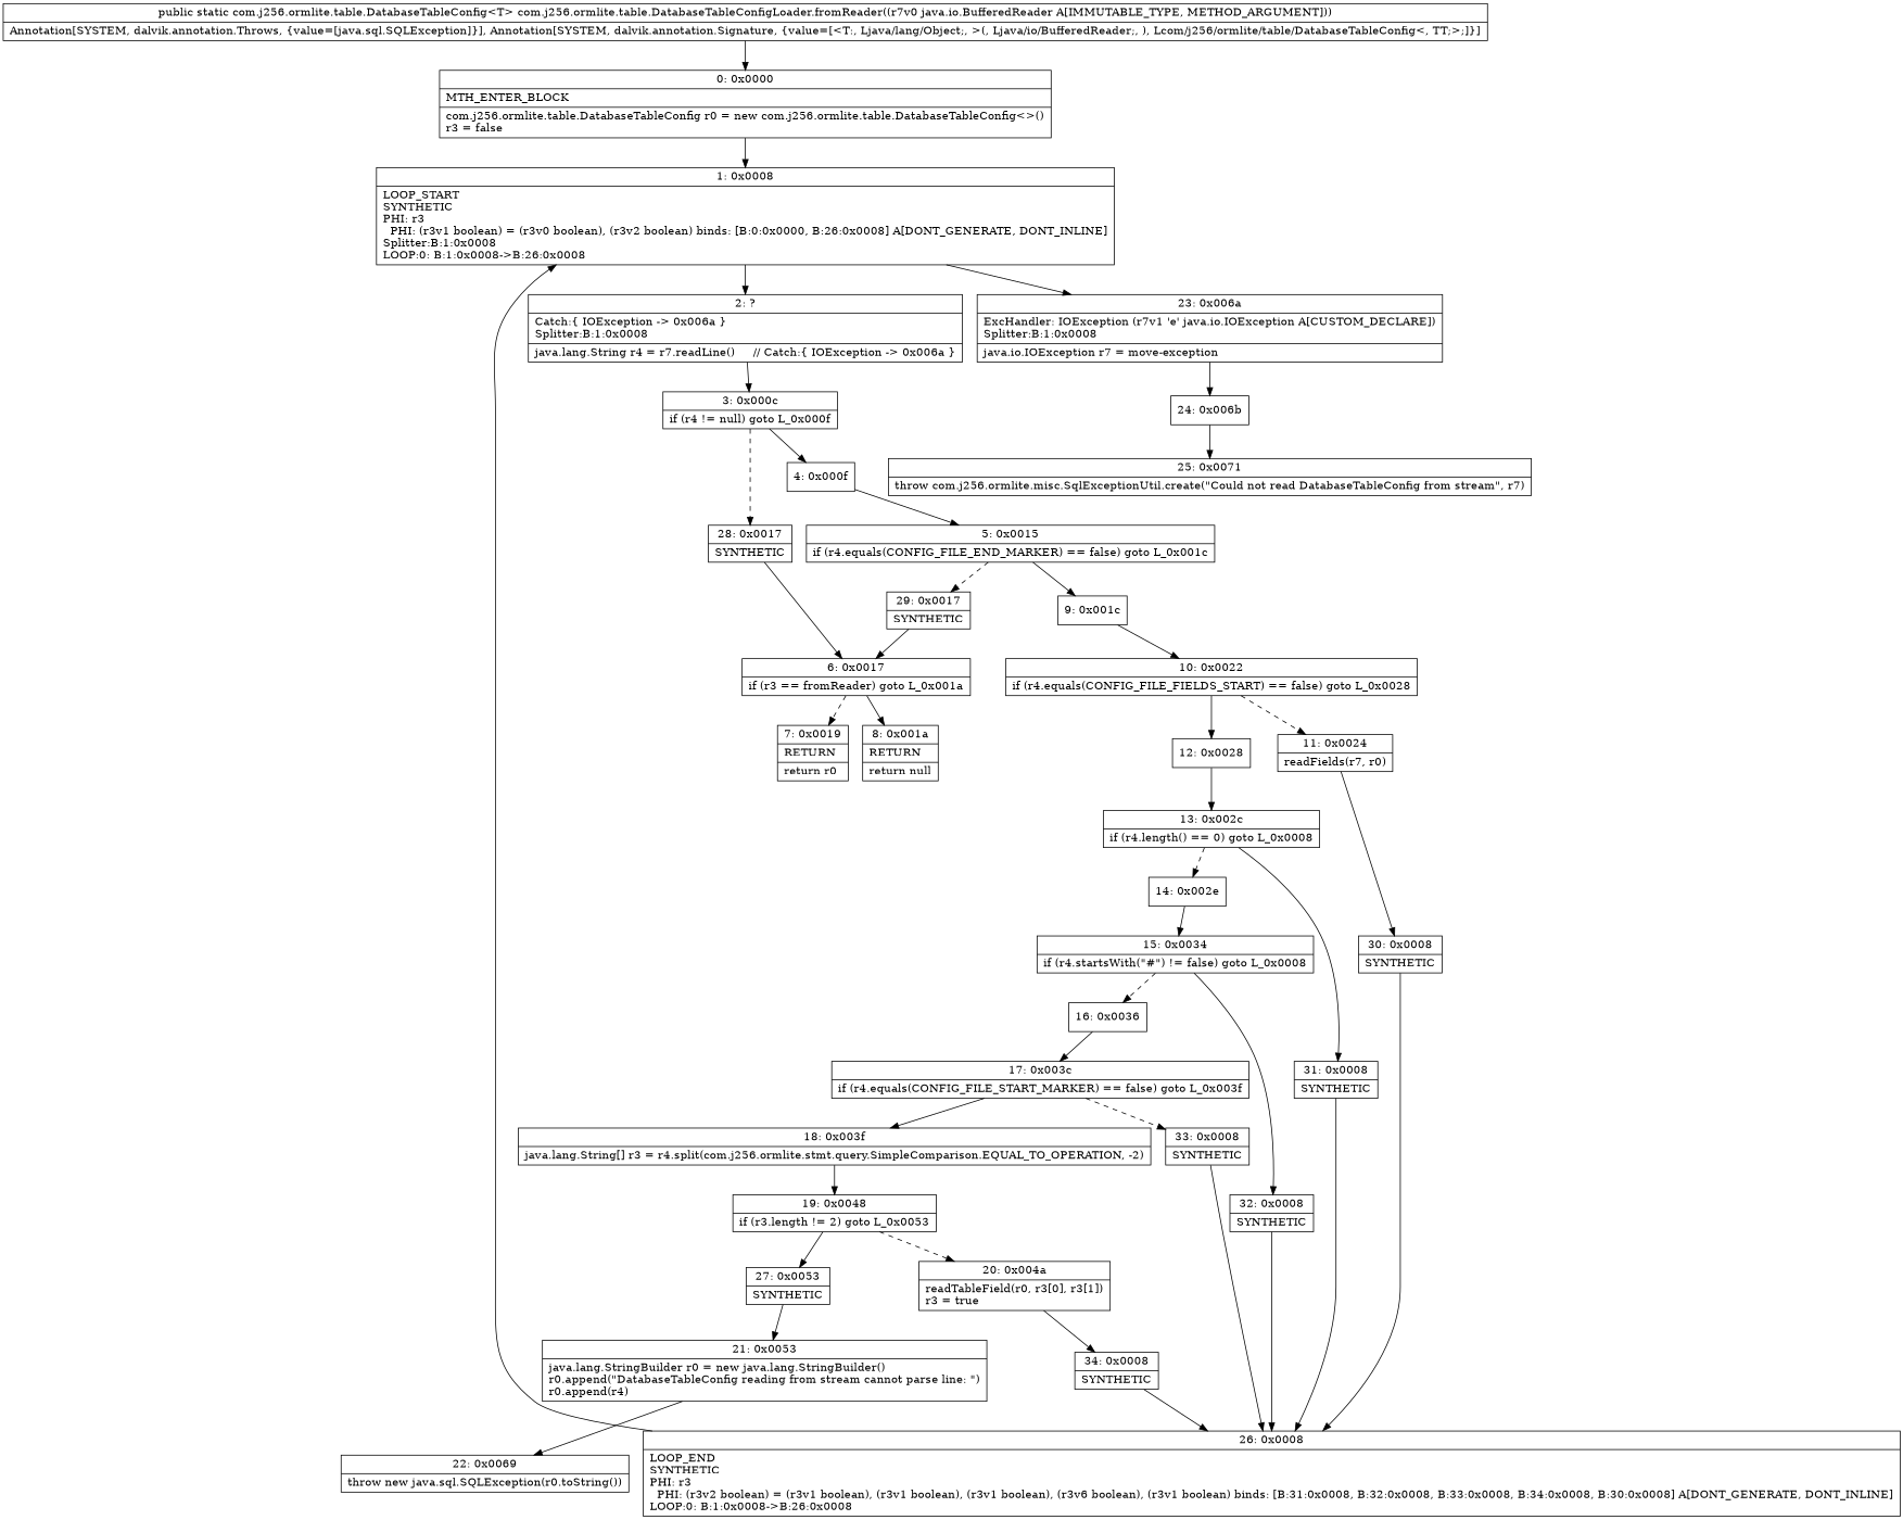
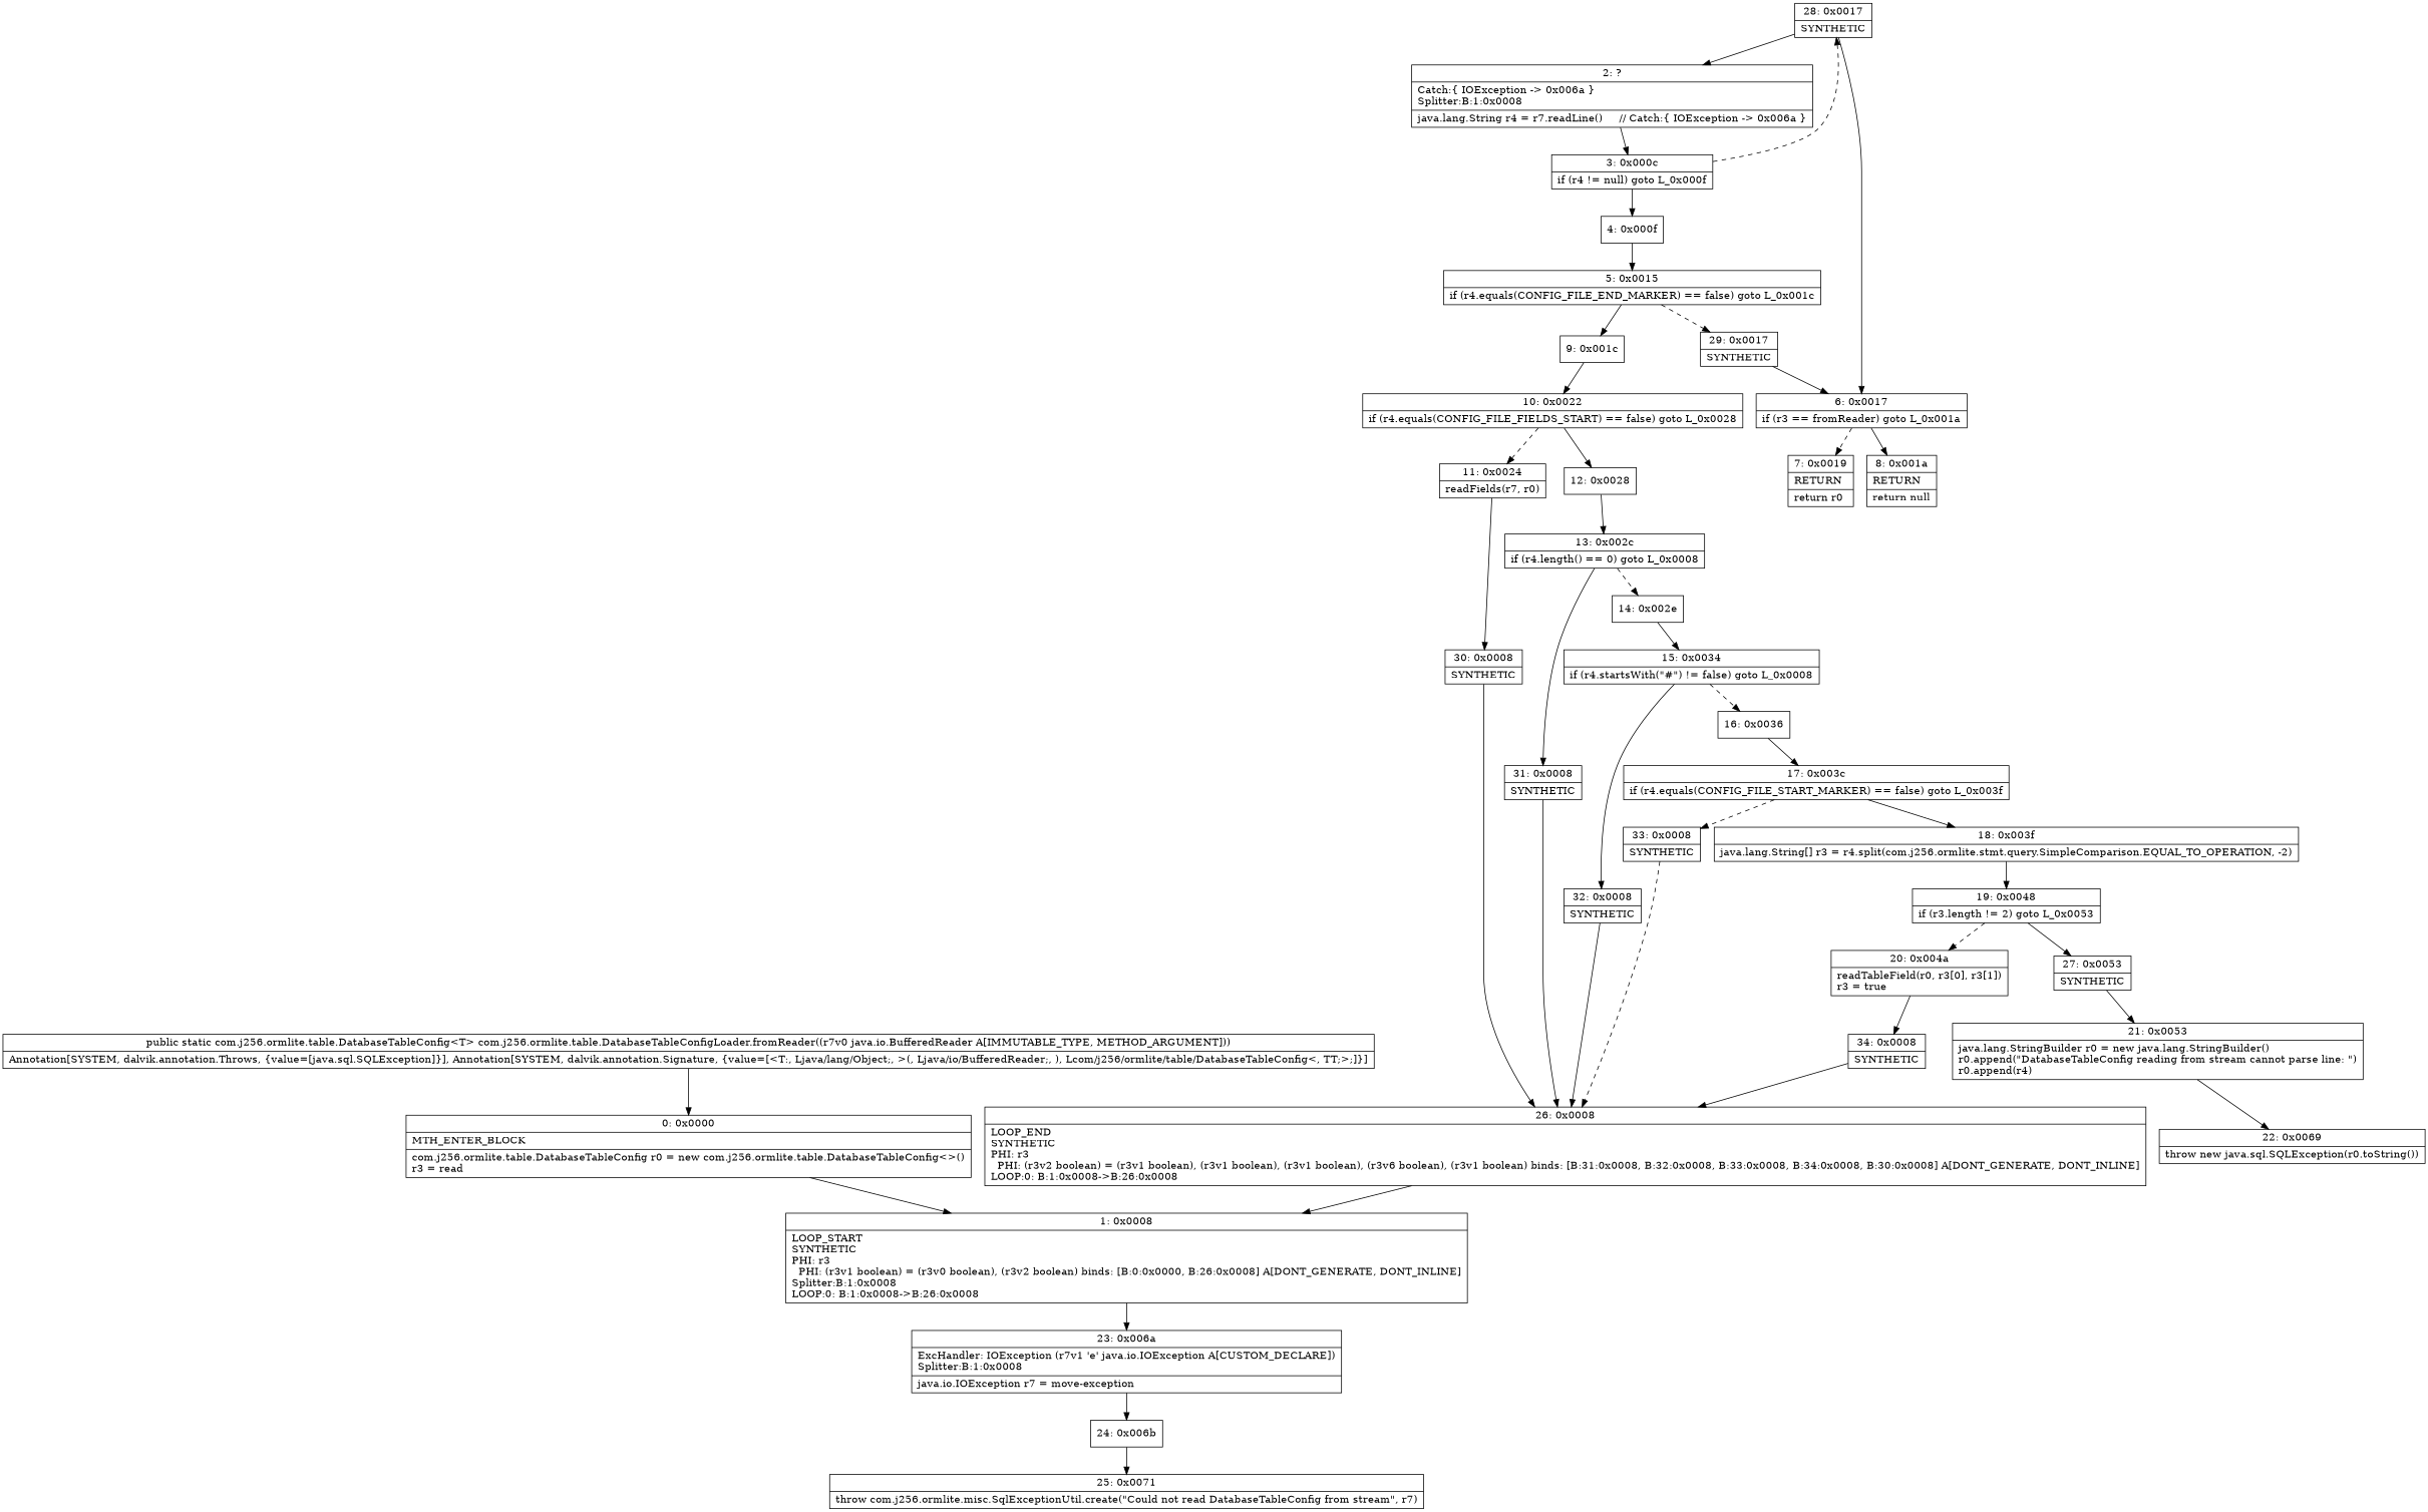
  digraph {
    fontname="DejaVu Serif"
    node [fontname="DejaVu Serif" shape=record]
    edge [fontname="DejaVu Serif"]
-   n1 [label="{0\:\ 0x0000|MTH_ENTER_BLOCK\l|com.j256.ormlite.table.DatabaseTableConfig r0 = new com.j256.ormlite.table.DatabaseTableConfig\<\>()\lr3 = false\l}"]
+   n1 [label="{0\:\ 0x0000|MTH_ENTER_BLOCK\l|com.j256.ormlite.table.DatabaseTableConfig r0 = new com.j256.ormlite.table.DatabaseTableConfig\<\>()\lr3 = read\l}"]
    n2 [label="{1\:\ 0x0008|LOOP_START\lSYNTHETIC\lPHI: r3 \l  PHI: (r3v1 boolean) = (r3v0 boolean), (r3v2 boolean) binds: [B:0:0x0000, B:26:0x0008] A[DONT_GENERATE, DONT_INLINE]\lSplitter:B:1:0x0008\lLOOP:0: B:1:0x0008\-\>B:26:0x0008\l}"]
    n3 [label="{2\:\ ?|Catch:\{ IOException \-\> 0x006a \}\lSplitter:B:1:0x0008\l|java.lang.String r4 = r7.readLine()     \/\/ Catch:\{ IOException \-\> 0x006a \}\l}"]
    n4 [label="{23\:\ 0x006a|ExcHandler: IOException (r7v1 'e' java.io.IOException A[CUSTOM_DECLARE])\lSplitter:B:1:0x0008\l|java.io.IOException r7 = move\-exception\l}"]
    n5 [label="{3\:\ 0x000c|if (r4 != null) goto L_0x000f\l}"]
    n6 [label="{24\:\ 0x006b}"]
    n7 [label="{4\:\ 0x000f}"]
    n8 [label="{28\:\ 0x0017|SYNTHETIC\l}"]
    n9 [label="{5\:\ 0x0015|if (r4.equals(CONFIG_FILE_END_MARKER) == false) goto L_0x001c\l}"]
    n10 [label="{6\:\ 0x0017|if (r3 == fromReader) goto L_0x001a\l}"]
    n11 [label="{9\:\ 0x001c}"]
    n12 [label="{29\:\ 0x0017|SYNTHETIC\l}"]
    n13 [label="{10\:\ 0x0022|if (r4.equals(CONFIG_FILE_FIELDS_START) == false) goto L_0x0028\l}"]
    n14 [label="{7\:\ 0x0019|RETURN\l|return r0\l}"]
    n15 [label="{8\:\ 0x001a|RETURN\l|return null\l}"]
    n16 [label="{11\:\ 0x0024|readFields(r7, r0)\l}"]
    n17 [label="{12\:\ 0x0028}"]
    n18 [label="{30\:\ 0x0008|SYNTHETIC\l}"]
    n19 [label="{13\:\ 0x002c|if (r4.length() == 0) goto L_0x0008\l}"]
    n20 [label="{26\:\ 0x0008|LOOP_END\lSYNTHETIC\lPHI: r3 \l  PHI: (r3v2 boolean) = (r3v1 boolean), (r3v1 boolean), (r3v1 boolean), (r3v6 boolean), (r3v1 boolean) binds: [B:31:0x0008, B:32:0x0008, B:33:0x0008, B:34:0x0008, B:30:0x0008] A[DONT_GENERATE, DONT_INLINE]\lLOOP:0: B:1:0x0008\-\>B:26:0x0008\l}"]
    n21 [label="{14\:\ 0x002e}"]
    n22 [label="{31\:\ 0x0008|SYNTHETIC\l}"]
    n23 [label="{15\:\ 0x0034|if (r4.startsWith(\"#\") != false) goto L_0x0008\l}"]
    n24 [label="{16\:\ 0x0036}"]
    n25 [label="{32\:\ 0x0008|SYNTHETIC\l}"]
    n26 [label="{17\:\ 0x003c|if (r4.equals(CONFIG_FILE_START_MARKER) == false) goto L_0x003f\l}"]
    n27 [label="{18\:\ 0x003f|java.lang.String[] r3 = r4.split(com.j256.ormlite.stmt.query.SimpleComparison.EQUAL_TO_OPERATION, \-2)\l}"]
    n28 [label="{33\:\ 0x0008|SYNTHETIC\l}"]
    n29 [label="{19\:\ 0x0048|if (r3.length != 2) goto L_0x0053\l}"]
    n30 [label="{20\:\ 0x004a|readTableField(r0, r3[0], r3[1])\lr3 = true\l}"]
    n31 [label="{27\:\ 0x0053|SYNTHETIC\l}"]
    n32 [label="{34\:\ 0x0008|SYNTHETIC\l}"]
    n33 [label="{21\:\ 0x0053|java.lang.StringBuilder r0 = new java.lang.StringBuilder()\lr0.append(\"DatabaseTableConfig reading from stream cannot parse line: \")\lr0.append(r4)\l}"]
    n34 [label="{22\:\ 0x0069|throw new java.sql.SQLException(r0.toString())\l}"]
    n35 [label="{25\:\ 0x0071|throw com.j256.ormlite.misc.SqlExceptionUtil.create(\"Could not read DatabaseTableConfig from stream\", r7)\l}"]
    n36 [label="{public static com.j256.ormlite.table.DatabaseTableConfig\<T\> com.j256.ormlite.table.DatabaseTableConfigLoader.fromReader((r7v0 java.io.BufferedReader A[IMMUTABLE_TYPE, METHOD_ARGUMENT]))  | Annotation[SYSTEM, dalvik.annotation.Throws, \{value=[java.sql.SQLException]\}], Annotation[SYSTEM, dalvik.annotation.Signature, \{value=[\<T:, Ljava\/lang\/Object;, \>(, Ljava\/io\/BufferedReader;, ), Lcom\/j256\/ormlite\/table\/DatabaseTableConfig\<, TT;\>;]\}]\l}"]
    n1 -> n2
-   n2 -> n3
+   n8 -> n3
    n2 -> n4
    n3 -> n5
    n4 -> n6
    n5 -> n7
    n5 -> n8 [style=dashed]
    n6 -> n35
    n7 -> n9
    n8 -> n10
    n9 -> n11
    n9 -> n12 [style=dashed]
    n10 -> n14 [style=dashed]
    n10 -> n15
    n11 -> n13
    n12 -> n10
    n13 -> n16 [style=dashed]
    n13 -> n17
    n16 -> n18
    n17 -> n19
    n18 -> n20
    n19 -> n21 [style=dashed]
    n19 -> n22
    n20 -> n2
    n21 -> n23
    n22 -> n20
    n23 -> n24 [style=dashed]
    n23 -> n25
    n24 -> n26
    n25 -> n20
    n26 -> n27
    n26 -> n28 [style=dashed]
    n27 -> n29
-   n28 -> n20
+   n28 -> n20 [style=dashed]
    n29 -> n30 [style=dashed]
    n29 -> n31
    n30 -> n32
    n31 -> n33
    n32 -> n20
    n33 -> n34
    n36 -> n1
  }
